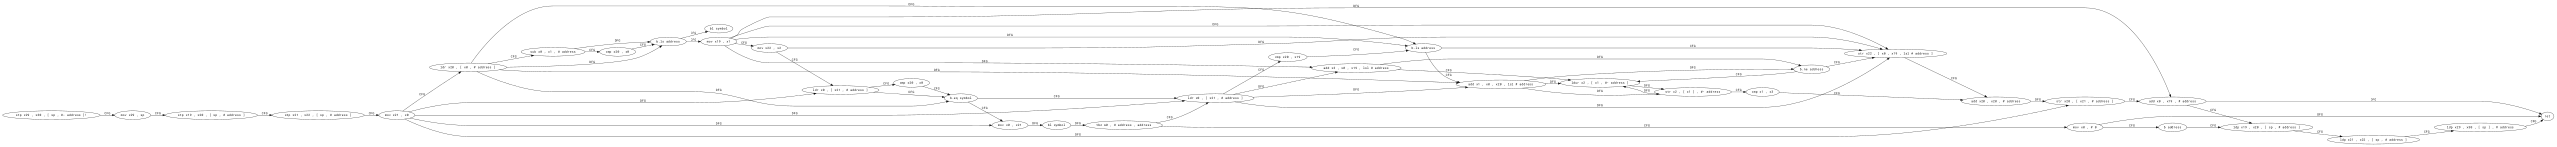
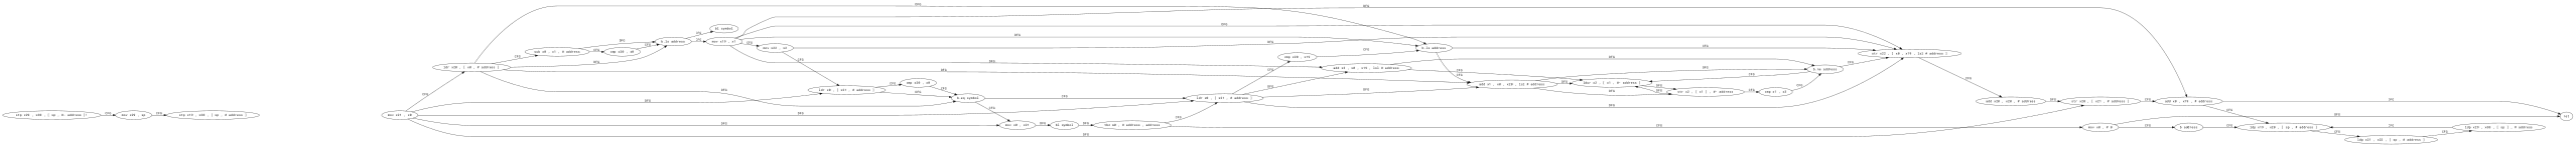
  digraph {
    fontname="Roboto Mono"
    rankdir=LR
    node [fontname="Roboto Mono"]
    edge [fontname="Roboto Mono"]
    n1 [label="stp x29 , x30 , [ sp , #- address ]!"]
    n2 [label="mov x29 , sp"]
    n3 [label="stp x19 , x20 , [ sp , # address ]"]
-   n4 [label="stp x21 , x22 , [ sp , # address ]"]
    n5 [label="mov x21 , x0"]
    n6 [label="ldr x20 , [ x0 , # address ]"]
    n7 [label="ldr x0 , [ x21 , # address ]"]
    n8 [label="mov x0 , x21"]
    n9 [label="ldr x0 , [ x21 , # address ]"]
    n10 [label="str x20 , [ x21 , # address ]"]
    n11 [label="sub x0 , x1 , # address"]
    n12 [label="b.ls address"]
    n13 [label="b.eq symbol"]
    n14 [label="b.ls address"]
    n15 [label="add x1 , x0 , x20 , lsl # address"]
    n16 [label="cmp x20 , x0"]
    n17 [label="bl symbol"]
    n18 [label="str x22 , [ x0 , x19 , lsl # address ]"]
    n19 [label="add x3 , x0 , x19 , lsl # address"]
    n20 [label="cmp x20 , x19"]
    n21 [label="add x0 , x19 , # address"]
    n22 [label="cmp x20 , x0"]
    n23 [label="bl symbol"]
    n24 [label="mov x19 , x1"]
    n25 [label="ldur x2 , [ x1 , #- address ]"]
    n26 [label="str x2 , [ x1 ] , #- address"]
    n27 [label="b.ne address"]
    n28 [label="add x20 , x20 , # address"]
    n29 [label="mov x22 , x2"]
    n30 [label=ret]
    n31 [label="ldp x19 , x20 , [ sp , # address ]"]
    n32 [label="tbz w0 , # address , address"]
    n33 [label="mov x0 , # 0"]
    n34 [label="b address"]
    n35 [label="cmp x1 , x3"]
    n36 [label="ldp x21 , x22 , [ sp , # address ]"]
    n37 [label="ldp x29 , x30 , [ sp ] , # address"]
    n1 -> n2 [label=CFG]
    n2 -> n3 [label=CFG]
-   n3 -> n4 [label=CFG]
-   n4 -> n5 [label=CFG]
    n5 -> n6 [label=CFG]
    n5 -> n7 [label=DFG]
    n5 -> n8 [label=DFG]
    n5 -> n9 [label=DFG]
    n5 -> n10 [label=DFG]
    n6 -> n11 [label=CFG]
    n6 -> n12 [label=DFG]
    n6 -> n13 [label=DFG]
    n6 -> n14 [label=DFG]
    n6 -> n15 [label=DFG]
    n7 -> n13 [label=DFG]
    n7 -> n16 [label=CFG]
    n8 -> n17 [label=DFG]
    n9 -> n15 [label=DFG]
    n9 -> n18 [label=DFG]
    n9 -> n19 [label=DFG]
    n9 -> n20 [label=CFG]
    n10 -> n21 [label=CFG]
    n11 -> n12 [label=DFG]
    n11 -> n22 [label=CFG]
    n12 -> n23 [label=CFG]
    n12 -> n24 [label=CFG]
    n13 -> n8 [label=CFG]
    n13 -> n9 [label=CFG]
    n14 -> n15 [label=CFG]
    n14 -> n18 [label=CFG]
    n15 -> n25 [label=DFG]
    n15 -> n26 [label=DFG]
    n15 -> n27 [label=DFG]
    n16 -> n13 [label=CFG]
    n17 -> n32 [label=DFG]
    n18 -> n28 [label=CFG]
    n19 -> n25 [label=CFG]
    n19 -> n27 [label=DFG]
    n20 -> n14 [label=CFG]
    n21 -> n30 [label=DFG]
    n21 -> n31 [label=CFG]
    n22 -> n12 [label=CFG]
    n24 -> n14 [label=DFG]
    n24 -> n18 [label=DFG]
    n24 -> n19 [label=DFG]
    n24 -> n21 [label=DFG]
    n24 -> n29 [label=CFG]
    n25 -> n26 [label=DFG]
    n26 -> n25 [label=DFG]
    n26 -> n35 [label=CFG]
    n27 -> n18 [label=CFG]
    n27 -> n25 [label=CFG]
    n28 -> n10 [label=DFG]
    n29 -> n7 [label=CFG]
    n29 -> n18 [label=DFG]
    n31 -> n36 [label=CFG]
    n32 -> n9 [label=CFG]
    n32 -> n33 [label=CFG]
    n33 -> n30 [label=DFG]
    n33 -> n34 [label=CFG]
    n34 -> n31 [label=CFG]
-   n35 -> n28 [label=CFG]
+   n35 -> n27 [label=CFG]
    n36 -> n37 [label=CFG]
-   n37 -> n30 [label=CFG]
+   n37 -> n31 [label=CFG]
  }
